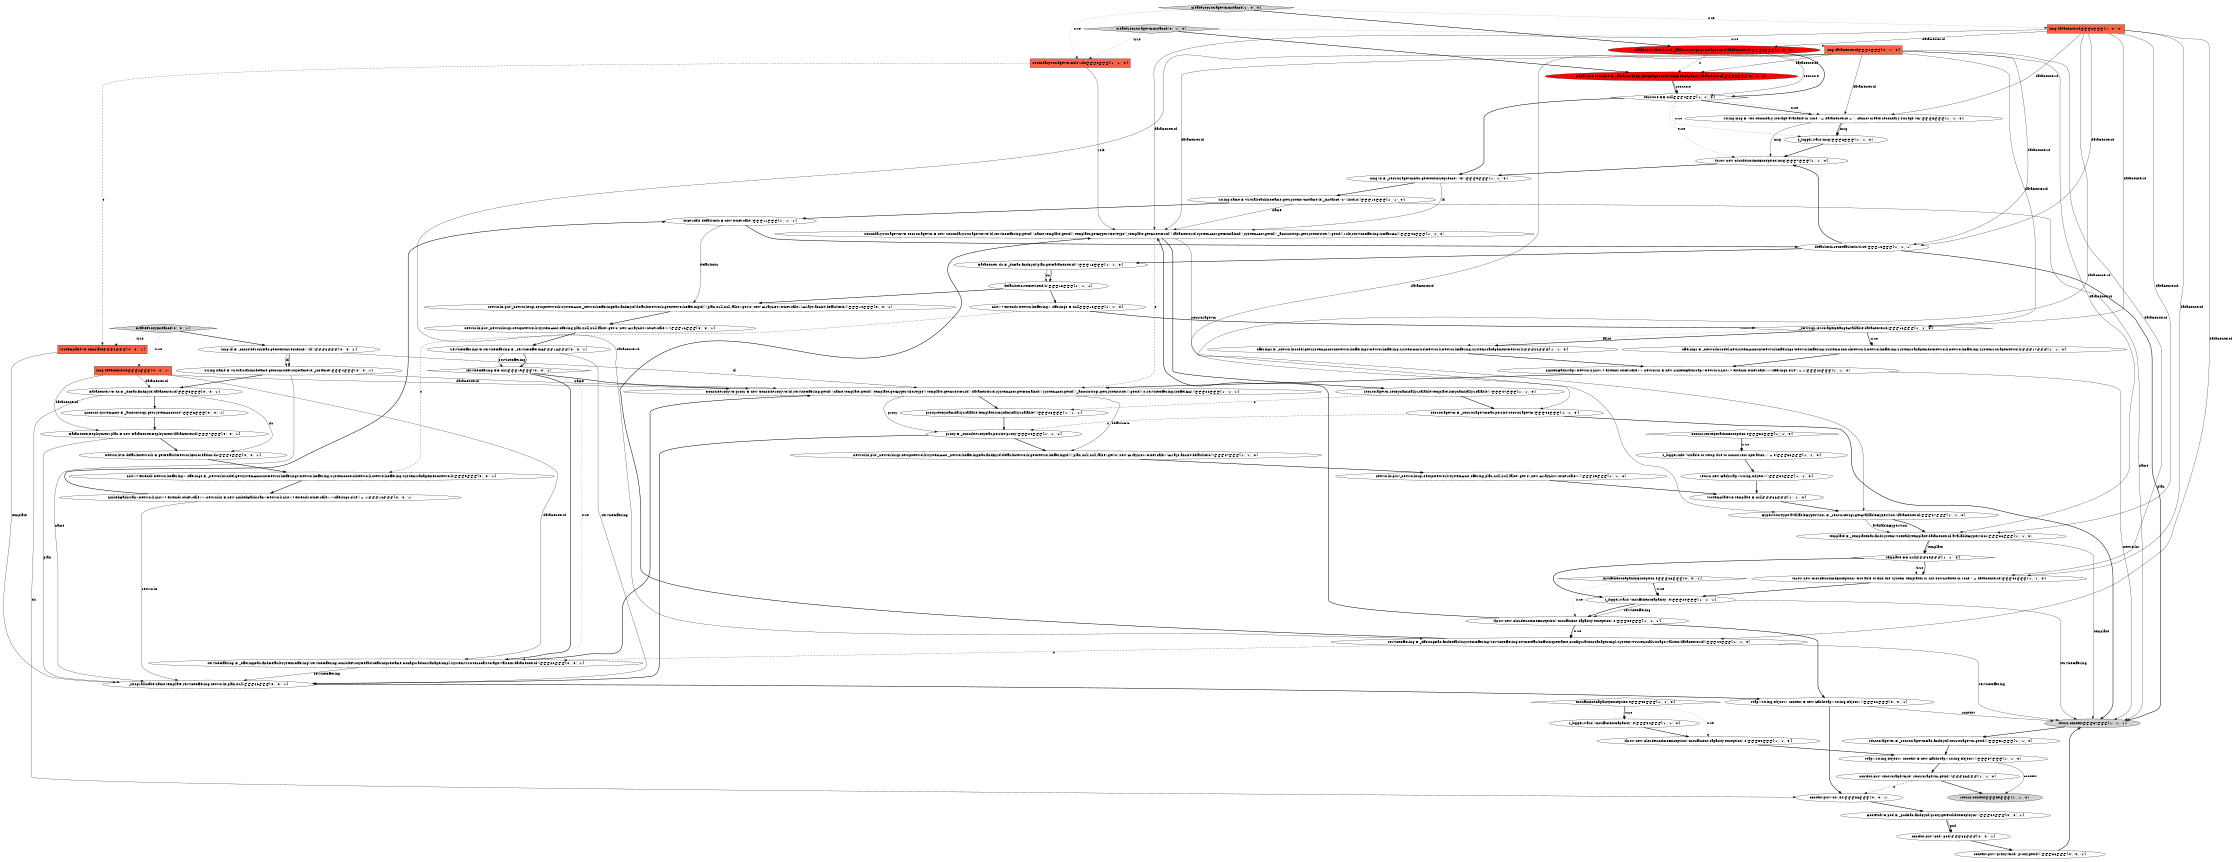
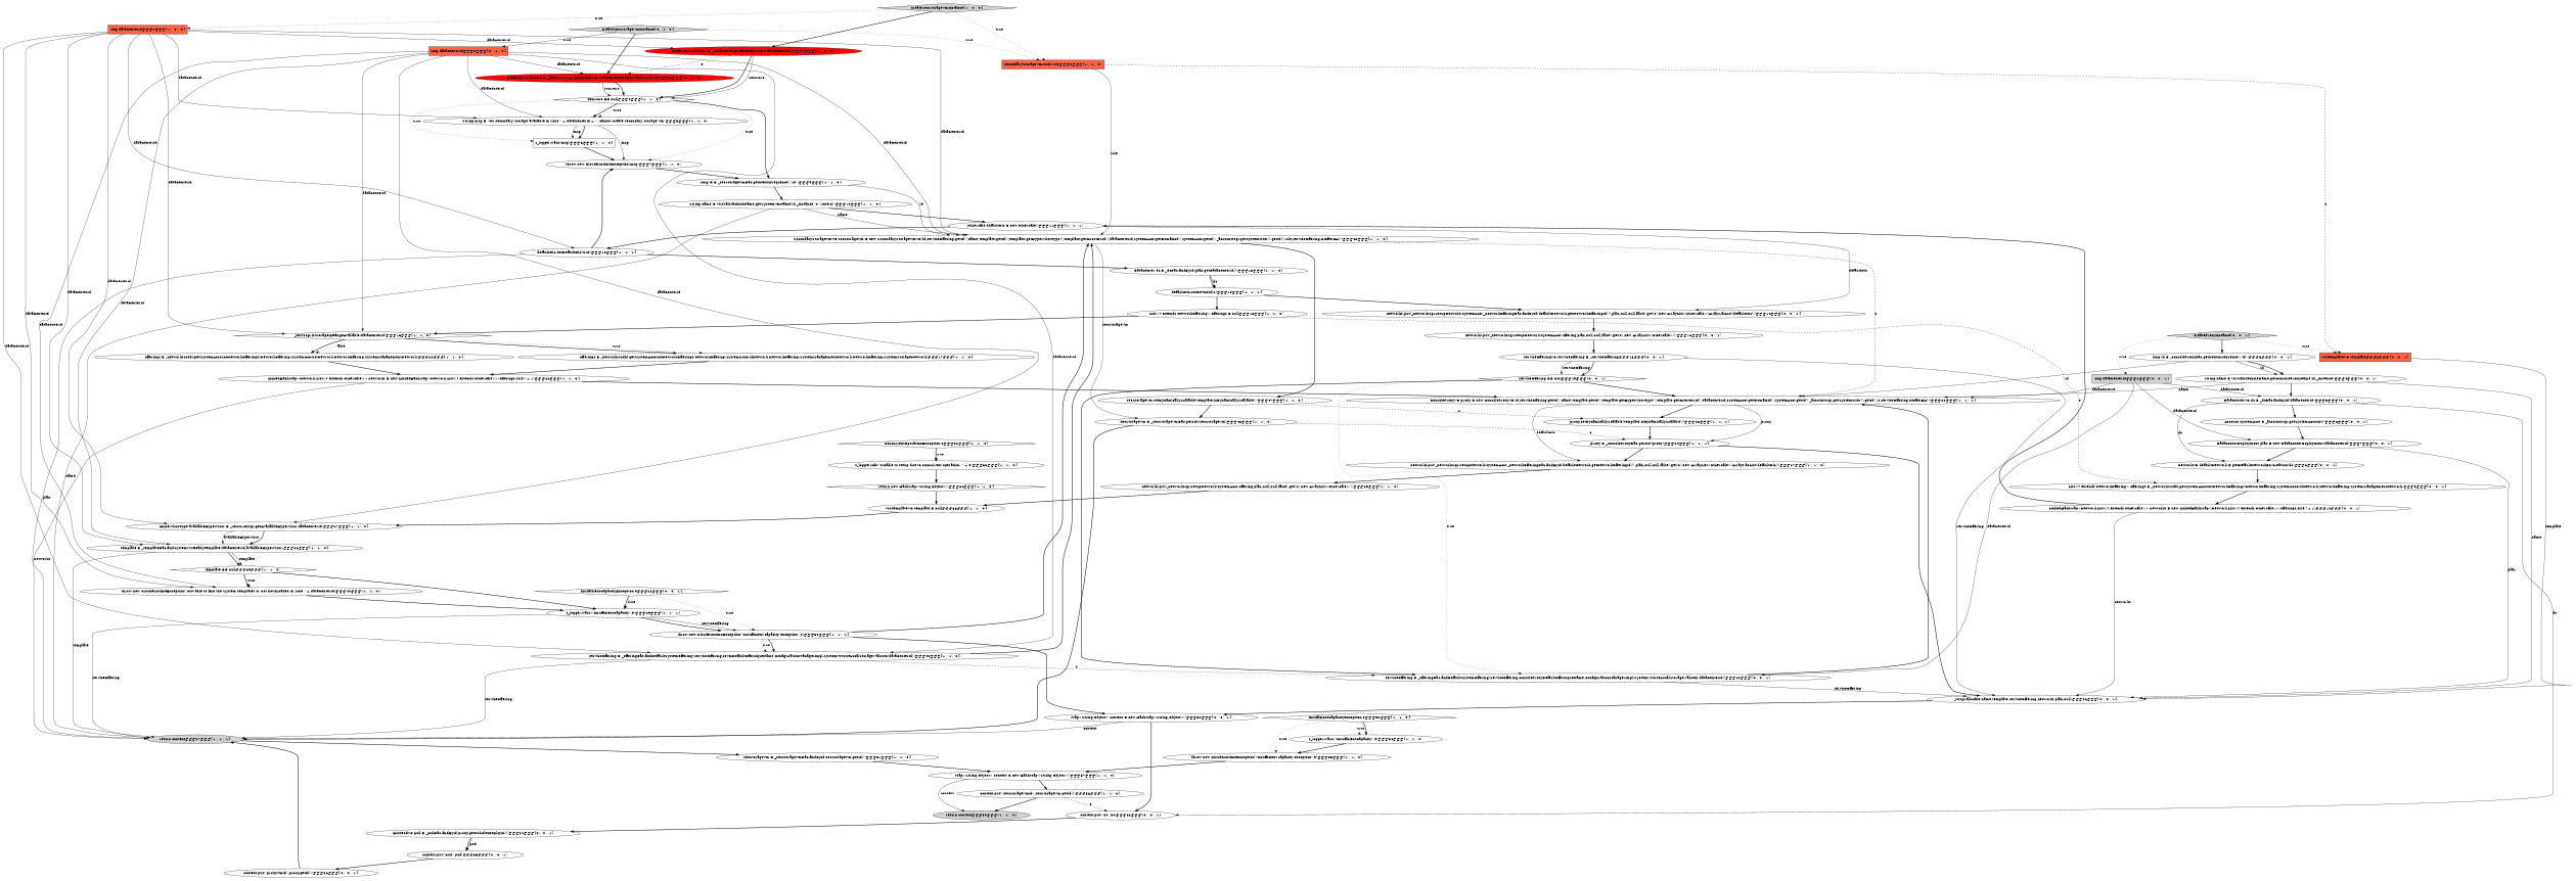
  digraph {
    node [fillcolor=white shape=ellipse style=filled]
    edge [style=bold]
    n1 [fillcolor=tomato label="long dataCenterId@@@2@@@['0', '1', '0']" shape=box]
    n2 [fillcolor=red label="DataStore secStore = _dataStoreMgr.getImageStoreWithFreeCapacity(dataCenterId)@@@3@@@['0', '1', '0']"]
    n3 [label="serviceOffering = _offeringDao.findDefaultSystemOffering(ServiceOffering.ssvmDefaultOffUniqueName,ConfigurationManagerImpl.SystemVMUseLocalStorage.valueIn(dataCenterId))@@@44@@@['1', '1', '0']"]
    n4 [label="HypervisorType availableHypervisor = _resourceMgr.getAvailableHypervisor(dataCenterId)@@@37@@@['1', '1', '0']"]
    n5 [label="throw new CloudRuntimeException(\"Not able to find the System templates or not downloaded in zone \" + dataCenterId)@@@40@@@['1', '1', '0']"]
    n6 [label="SecondaryStorageVmVO secStorageVm = new SecondaryStorageVmVO(id,serviceOffering.getId(),name,template.getId(),template.getHypervisorType(),template.getGuestOSId(),dataCenterId,systemAcct.getDomainId(),systemAcct.getId(),_accountMgr.getSystemUser().getId(),role,serviceOffering.isOfferHA())@@@46@@@['1', '1', '0']"]
    n7 [label="String msg = \"No secondary storage available in zone \" + dataCenterId + \", cannot create secondary storage vm\"@@@5@@@['1', '1', '0']"]
    n8 [label="_sNwMgr.isStorageIpRangeAvailable(dataCenterId)@@@16@@@['1', '1', '0']" shape=diamond]
    n9 [label="template = _templateDao.findSystemVMReadyTemplate(dataCenterId,availableHypervisor)@@@38@@@['1', '1', '0']"]
    n10 [label="defaultNic.setDefaultNic(true)@@@12@@@['1', '1', '1']"]
    n11 [label="secStore == null@@@4@@@['1', '1', '0']" shape=diamond]
    n12 [fillcolor=lightgray label="return context@@@37@@@['1', '1', '1']"]
    n13 [label="serviceOffering = _offeringDao.findDefaultSystemOffering(ServiceOffering.consoleProxyDefaultOffUniqueName,ConfigurationManagerImpl.SystemVMUseLocalStorage.valueIn(dataCenterId))@@@20@@@['0', '0', '1']"]
    n14 [label="s_logger.warn(\"InsufficientCapacity\",e)@@@29@@@['1', '1', '1']"]
    n15 [label="ConsoleProxyVO proxy = new ConsoleProxyVO(id,serviceOffering.getId(),name,template.getId(),template.getHypervisorType(),template.getGuestOSId(),dataCenterId,systemAcct.getDomainId(),systemAcct.getId(),_accountMgr.getSystemUser().getId(),0,serviceOffering.isOfferHA())@@@22@@@['1', '1', '1']"]
    n16 [label="secStorageVm.setDynamicallyScalable(template.isDynamicallyScalable())@@@47@@@['1', '1', '0']"]
    n17 [label="secStorageVm = _secStorageVmDao.persist(secStorageVm)@@@48@@@['1', '1', '0']"]
    n18 [label="throw new CloudRuntimeException(msg)@@@7@@@['1', '1', '0']"]
-   n19 [label="s_logger.warn(msg)@@@6@@@['1', '1', '0']"]
+   n19 [label="s_logger.warn(msg)@@@6@@@['1', '1', '0']" shape=box]
    n20 [label="offerings = _networkModel.getSystemAccountNetworkOfferings(NetworkOffering.SystemControlNetwork,NetworkOffering.SystemManagementNetwork,NetworkOffering.SystemStorageNetwork)@@@17@@@['1', '1', '0']"]
    n21 [label="offerings = _networkModel.getSystemAccountNetworkOfferings(NetworkOffering.SystemControlNetwork,NetworkOffering.SystemManagementNetwork)@@@20@@@['1', '1', '0']"]
    n22 [label="template == null@@@39@@@['1', '1', '0']" shape=diamond]
    n23 [label="DataCenter dc = _dcDao.findById(plan.getDataCenterId())@@@13@@@['1', '1', '0']"]
    n24 [label="Map<String,Object> context = new HashMap<String,Object>()@@@57@@@['1', '1', '0']"]
    n25 [label="context.put(\"secStorageVmId\",secStorageVm.getId())@@@58@@@['1', '1', '0']"]
    n26 [fillcolor=lightgray label="return context@@@59@@@['1', '1', '0']"]
    n27 [label="context.put(\"dc\",dc)@@@33@@@['0', '0', '1']"]
    n28 [label="context.put(\"proxyVmId\",proxy.getId())@@@36@@@['0', '0', '1']"]
    n29 [label="secStorageVm = _secStorageVmDao.findById(secStorageVm.getId())@@@51@@@['1', '1', '0']"]
    n30 [label="long id = _secStorageVmDao.getNextInSequence(,\"id\")@@@9@@@['1', '1', '0']"]
    n31 [label="DataCenterDeployment plan = new DataCenterDeployment(dataCenterId)@@@7@@@['0', '0', '1']"]
    n32 [label="NetworkVO defaultNetwork = getDefaultNetworkForCreation(dc)@@@8@@@['0', '0', '1']"]
    n33 [label="_itMgr.allocate(name,template,serviceOffering,networks,plan,null)@@@26@@@['0', '0', '1']"]
    n34 [label="List<? extends NetworkOffering> offerings = _networkModel.getSystemAccountNetworkOfferings(NetworkOffering.SystemControlNetwork,NetworkOffering.SystemManagementNetwork)@@@9@@@['0', '0', '1']"]
    n35 [label="Map<String,Object> context = new HashMap<String,Object>()@@@32@@@['0', '0', '1']"]
    n36 [label="String name = VirtualMachineName.getConsoleProxyName(id,_instance)@@@4@@@['0', '0', '1']"]
    n37 [label="DataCenterVO dc = _dcDao.findById(dataCenterId)@@@5@@@['0', '0', '1']"]
    n38 [label="proxy = _consoleProxyDao.persist(proxy)@@@24@@@['1', '1', '1']"]
    n39 [label="proxy.setDynamicallyScalable(template.isDynamicallyScalable())@@@23@@@['1', '1', '1']"]
    n40 [label="networks.put(_networkMgr.setupNetwork(systemAcct,_networkOfferingDao.findById(defaultNetwork.getNetworkOfferingId()),plan,null,null,false).get(0),new ArrayList<NicProfile>(Arrays.asList(defaultNic)))@@@27@@@['1', '1', '0']"]
    n41 [label="Account systemAcct = _accountMgr.getSystemAccount()@@@6@@@['0', '0', '1']"]
    n42 [label="ConcurrentOperationException e@@@32@@@['1', '1', '0']" shape=diamond]
    n43 [label="s_logger.info(\"Unable to setup due to concurrent operation. \" + e)@@@33@@@['1', '1', '0']"]
-   n44 [label="return new HashMap<String,Object>()@@@34@@@['1', '1', '0']"]
+   n44 [label="return new HashMap<String,Object>()@@@34@@@['1', '1', '0']" shape=diamond]
    n45 [label="VMTemplateVO template = null@@@36@@@['1', '1', '0']"]
    n46 [label="String name = VirtualMachineName.getSystemVmName(id,_instance,\"s\").intern()@@@10@@@['1', '1', '0']"]
    n47 [label="NicProfile defaultNic = new NicProfile()@@@11@@@['1', '1', '1']"]
    n48 [label="networks.put(_networkMgr.setupNetwork(systemAcct,_networkOfferingDao.findById(defaultNetwork.getNetworkOfferingId()),plan,null,null,false).get(0),new ArrayList<NicProfile>(Arrays.asList(defaultNic)))@@@14@@@['0', '0', '1']"]
    n49 [label="HostPodVO pod = _podDao.findById(proxy.getPodIdToDeployIn())@@@34@@@['0', '0', '1']"]
    n50 [label="context.put(\"pod\",pod)@@@35@@@['0', '0', '1']"]
    n51 [label="networks.put(_networkMgr.setupNetwork(systemAcct,offering,plan,null,null,false).get(0),new ArrayList<NicProfile>())@@@29@@@['1', '1', '0']"]
    n52 [label="long id = _consoleProxyDao.getNextInSequence(,\"id\")@@@3@@@['0', '0', '1']"]
    n53 [label="throw new CloudRuntimeException(\"Insufficient capacity exception\",e)@@@30@@@['1', '1', '1']"]
    n54 [fillcolor=lightgray label="createProxyInstance['0', '0', '1']" shape=diamond]
-   n55 [fillcolor=tomato label="long dataCenterId@@@2@@@['0', '0', '1']" shape=box]
+   n55 [fillcolor=lightgray label="long dataCenterId@@@2@@@['0', '0', '1']" shape=box]
    n56 [fillcolor=tomato label="VMTemplateVO template@@@2@@@['0', '0', '1']" shape=box]
    n57 [label="defaultNic.setDeviceId(2)@@@13@@@['1', '1', '1']"]
    n58 [label="List<? extends NetworkOffering> offerings = null@@@15@@@['1', '1', '0']"]
    n59 [label="networks.put(_networkMgr.setupNetwork(systemAcct,offering,plan,null,null,false).get(0),new ArrayList<NicProfile>())@@@16@@@['0', '0', '1']"]
    n60 [label="s_logger.warn(\"InsufficientCapacity\",e)@@@54@@@['1', '1', '0']"]
    n61 [label="throw new CloudRuntimeException(\"Insufficient capacity exception\",e)@@@55@@@['1', '1', '0']"]
    n62 [label="LinkedHashMap<Network,List<? extends NicProfile>> networks = new LinkedHashMap<Network,List<? extends NicProfile>>(offerings.size() + 1)@@@10@@@['0', '0', '1']"]
    n63 [label="InsufficientCapacityException e@@@28@@@['0', '0', '1']" shape=diamond]
    n64 [label="ServiceOfferingVO serviceOffering = _serviceOffering@@@18@@@['0', '0', '1']"]
    n65 [label="serviceOffering == null@@@19@@@['0', '0', '1']" shape=diamond]
    n66 [label="LinkedHashMap<Network,List<? extends NicProfile>> networks = new LinkedHashMap<Network,List<? extends NicProfile>>(offerings.size() + 1)@@@22@@@['1', '1', '0']"]
    n67 [fillcolor=red label="DataStore secStore = _dataStoreMgr.getImageStore(dataCenterId)@@@3@@@['1', '0', '0']"]
    n68 [fillcolor=tomato label="SecondaryStorageVm.Role role@@@2@@@['1', '1', '0']" shape=box]
    n69 [fillcolor=lightgray label="createSecStorageVmInstance['1', '0', '0']" shape=diamond]
    n70 [fillcolor=tomato label="long dataCenterId@@@2@@@['1', '0', '0']" shape=box]
    n71 [label="InsufficientCapacityException e@@@53@@@['1', '1', '0']" shape=diamond]
    n72 [fillcolor=lightgray label="createSecStorageVmInstance['0', '1', '0']" shape=diamond]
    n1 -> n2 [label=dataCenterId style=solid]
    n1 -> n3 [label=dataCenterId style=solid]
    n1 -> n4 [label=dataCenterId style=solid]
    n1 -> n5 [label=dataCenterId style=solid]
    n1 -> n6 [label=dataCenterId style=solid]
    n1 -> n7 [label=dataCenterId style=solid]
    n1 -> n8 [label=dataCenterId style=solid]
    n1 -> n9 [label=dataCenterId style=solid]
-   n1 -> n10 [label=dataCenterId style=solid]
    n2 -> n11
    n2 -> n11 [label=secStore style=solid]
    n3 -> n6
    n3 -> n12 [label=serviceOffering style=solid]
    n3 -> n13 [label=0 style=dashed]
    n4 -> n9
    n4 -> n9 [label=availableHypervisor style=solid]
    n5 -> n14
    n6 -> n15 [label=0 style=dashed]
    n6 -> n16
    n6 -> n17 [label=secStorageVm style=solid]
    n7 -> n18 [label=msg style=solid]
    n7 -> n19
    n7 -> n19 [label=msg style=solid]
    n8 -> n20
    n8 -> n20 [label=true style=dotted]
    n8 -> n21
    n8 -> n21 [label=false style=dotted]
    n9 -> n12 [label=template style=solid]
    n9 -> n22
    n9 -> n22 [label=template style=solid]
-   n10 -> n12 [label=plan]
+   n10 -> n12 [label=plan style=solid]
    n10 -> n18
    n10 -> n23
    n11 -> n7
    n11 -> n7 [label=true style=dotted]
    n11 -> n18 [label=true style=dotted]
    n11 -> n19 [label=true style=dotted]
    n11 -> n30
    n12 -> n29
    n13 -> n15
    n13 -> n33 [label=serviceOffering style=solid]
    n14 -> n12 [label=serviceOffering style=solid]
    n14 -> n53 [label=serviceOffering style=solid]
    n14 -> n53
    n15 -> n38 [label=proxy style=solid]
    n15 -> n39
    n15 -> n40 [label=defaultNic style=solid]
    n16 -> n17
    n16 -> n39 [label=0 style=dashed]
    n17 -> n12
    n17 -> n38 [label=0 style=dashed]
    n18 -> n30
    n19 -> n18
    n20 -> n66
    n21 -> n66
    n22 -> n5
    n22 -> n5 [label=true style=dotted]
    n22 -> n14
    n23 -> n57
    n23 -> n57 [label=dc style=solid]
    n24 -> n25
    n24 -> n26 [label=context style=solid]
    n25 -> n26
    n25 -> n27 [label=0 style=dashed]
    n27 -> n49
    n28 -> n12
    n29 -> n24
    n30 -> n6 [label=id style=solid]
    n30 -> n46
    n31 -> n32
    n31 -> n33 [label=plan style=solid]
    n32 -> n34
    n33 -> n35
    n34 -> n62
    n35 -> n12 [label=context style=solid]
    n35 -> n27
    n36 -> n15 [label=name style=solid]
    n36 -> n33 [label=name style=solid]
    n36 -> n37
    n37 -> n27 [label=dc style=solid]
    n37 -> n32 [label=dc style=solid]
    n37 -> n41
    n38 -> n33
    n38 -> n40
    n39 -> n38
    n40 -> n51
    n41 -> n31
    n42 -> n43 [label=true style=dotted]
    n42 -> n43
    n43 -> n44
    n44 -> n45
    n45 -> n4
    n46 -> n6 [label=name style=solid]
    n46 -> n12 [label=name style=solid]
    n46 -> n47
    n47 -> n10
    n47 -> n48 [label=defaultNic style=solid]
    n48 -> n59
    n49 -> n50
    n49 -> n50 [label=pod style=solid]
    n50 -> n28
    n51 -> n45
    n52 -> n15 [label=id style=solid]
    n52 -> n36 [label=id style=solid]
    n52 -> n36
    n53 -> n3
    n53 -> n3 [label=true style=dotted]
    n53 -> n6
    n53 -> n35
    n54 -> n52
    n54 -> n55 [label=true style=dotted]
    n54 -> n56 [label=true style=dotted]
    n55 -> n13 [label=dataCenterId style=solid]
    n55 -> n15 [label=dataCenterId style=solid]
    n55 -> n31 [label=dataCenterId style=solid]
    n55 -> n37 [label=dataCenterId style=solid]
    n56 -> n33 [label=template style=solid]
    n57 -> n48
    n57 -> n58
    n58 -> n8
    n58 -> n34 [label=0 style=dashed]
    n59 -> n64
    n60 -> n61
    n61 -> n24
    n62 -> n33 [label=networks style=solid]
    n62 -> n47
    n63 -> n14
    n63 -> n14 [label=true style=dotted]
    n63 -> n53 [label=true style=dotted]
    n64 -> n33 [label=serviceOffering style=solid]
    n64 -> n65 [label=serviceOffering style=solid]
    n64 -> n65
    n65 -> n13
    n65 -> n13 [label=true style=dotted]
    n65 -> n15
    n66 -> n12 [label=networks style=solid]
    n66 -> n15
    n67 -> n2 [label=0 style=dashed]
    n67 -> n11
    n67 -> n11 [label=secStore style=solid]
    n68 -> n6 [label=role style=solid]
    n68 -> n56 [label=0 style=dashed]
    n69 -> n67
    n69 -> n68 [label=true style=dotted]
    n69 -> n70 [label=true style=dotted]
    n70 -> n3 [label=dataCenterId style=solid]
    n70 -> n4 [label=dataCenterId style=solid]
    n70 -> n5 [label=dataCenterId style=solid]
    n70 -> n6 [label=dataCenterId style=solid]
    n70 -> n7 [label=dataCenterId style=solid]
    n70 -> n8 [label=dataCenterId style=solid]
    n70 -> n9 [label=dataCenterId style=solid]
    n70 -> n10 [label=dataCenterId style=solid]
    n70 -> n67 [label=dataCenterId style=solid]
    n71 -> n60 [label=true style=dotted]
    n71 -> n60
    n71 -> n61 [label=true style=dotted]
-   n72 -> n1 [label=true style=dotted]
+   n72 -> n1 [label=true style=solid]
    n72 -> n2
    n72 -> n68 [label=true style=dotted]
  }
